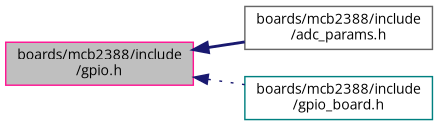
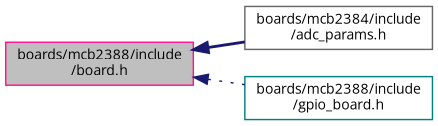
  digraph {
    fontname="Open Sans"
    rankdir=LR
    node [fillcolor=white fontname="Open Sans" fontsize=10 shape=record style=filled]
    edge [color=midnightblue dir=back fontname="Open Sans" fontsize=10 labelfontname=Helvetica labelfontsize=10]
-   n1 [color=deeppink fillcolor=grey75 fontcolor=black height=0.2 label="boards/mcb2388/include\l/gpio.h" width=0.4]
-   n2 [color=gray40 height=0.2 label="boards/mcb2388/include\l/adc_params.h" width=0.4]
+   n1 [color=deeppink fillcolor=grey75 fontcolor=black height=0.2 label="boards/mcb2388/include\l/board.h" width=0.4]
+   n2 [color=gray40 height=0.2 label="boards/mcb2384/include\l/adc_params.h" width=0.4]
    n3 [color=teal height=0.2 label="boards/mcb2388/include\l/gpio_board.h" width=0.4]
    n1 -> n2 [style=bold]
    n1 -> n3 [style=dotted]
  }
